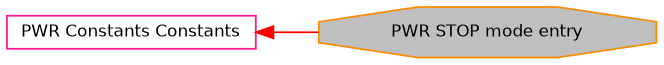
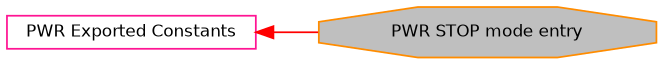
  digraph {
    rankdir=LR
    node [fontname=Helvetica fontsize=10 style=filled]
    n1 [color=darkorange fillcolor=grey75 fontcolor=black height=0.2 label="PWR STOP mode entry" shape=octagon width=0.4]
-   n2 [color=deeppink fillcolor=white height=0.2 label="PWR Constants Constants" shape=box width=0.4]
+   n2 [color=deeppink fillcolor=white height=0.2 label="PWR Exported Constants" shape=box width=0.4]
    n2 -> n1 [dir=back fontname=Helvetica fontsize=10 labelfontname=Helvetica labelfontsize=10 shape=plaintext style=solid color=red]
  }
